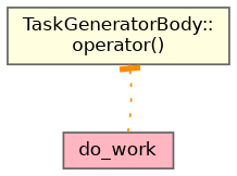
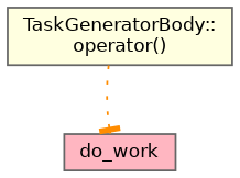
  digraph {
    rankdir=TB
    node [fontname=Helvetica fontsize=10 shape=box style=filled]
    n1 [color=gray40 fillcolor=lightyellow fontcolor=black height=0.2 label="TaskGeneratorBody::\loperator()" width=0.4]
    n2 [color=grey40 fillcolor=lightpink height=0.2 label=do_work width=0.4]
-   n2 -> n1 [color=darkorange fontname=Helvetica fontsize=10 labelfontname=Helvetica labelfontsize=10 style=dotted arrowhead=tee]
+   n1 -> n2 [color=darkorange fontname=Helvetica fontsize=10 labelfontname=Helvetica labelfontsize=10 style=dotted arrowhead=tee]
  }
